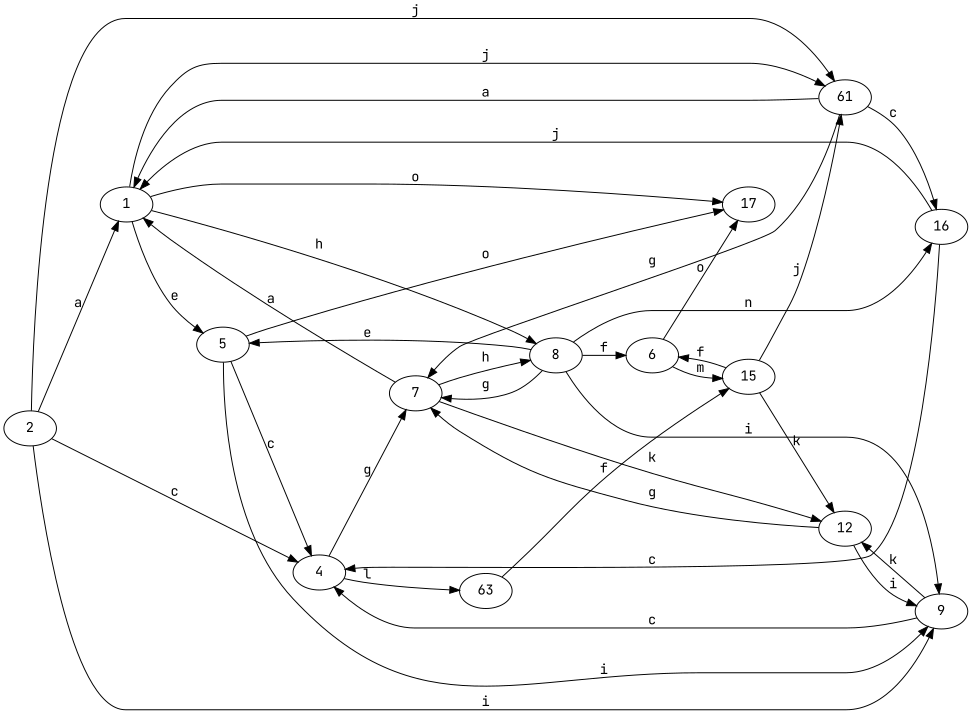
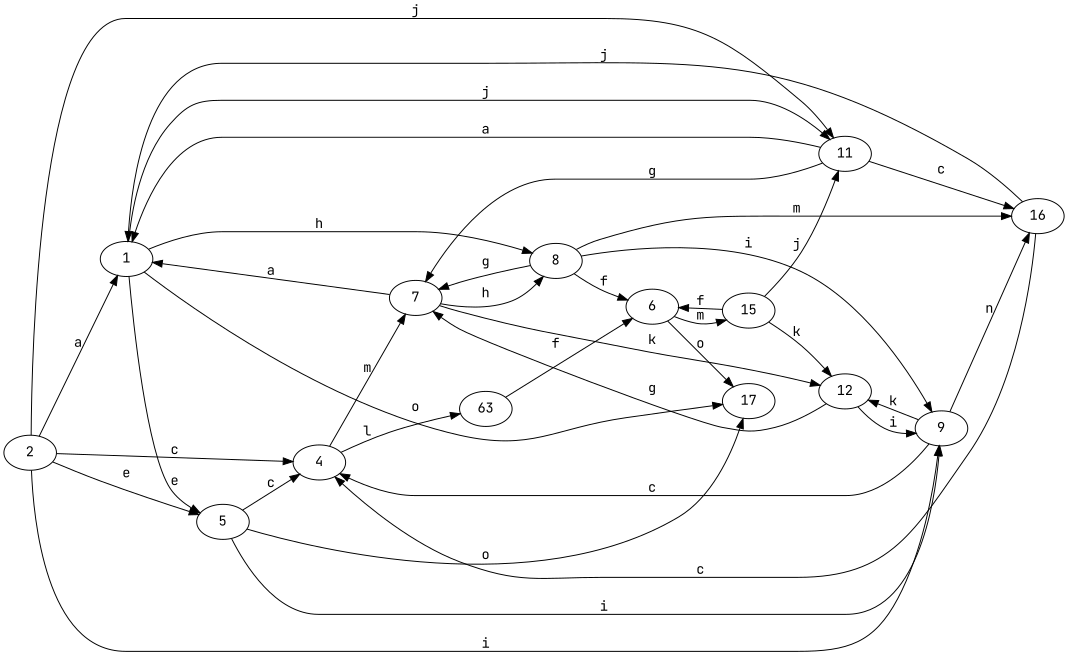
  strict digraph {
    fontname="JetBrains Mono"
    rankdir=LR
    node [fontname="JetBrains Mono"]
    edge [fontname="JetBrains Mono"]
    n1 [label=2]
    1
    4
    5
    9
-   11 [label=61]
+   11
    8
    17
    7
    n10 [label=63]
    12
    16
    6
    15
    n1 -> 1 [label=a]
    n1 -> 4 [label=c]
-   8 -> 5 [label=e]
+   n1 -> 5 [label=e]
    n1 -> 9 [label=i]
    n1 -> 11 [label=j]
    1 -> 5 [label=e]
    1 -> 11 [label=j]
    1 -> 8 [label=h]
    1 -> 17 [label=o]
-   4 -> 7 [label=g]
+   4 -> 7 [label=m]
    4 -> n10 [label=l]
    5 -> 4 [label=c]
    5 -> 9 [label=i]
    5 -> 17 [label=o]
    9 -> 4 [label=c]
    9 -> 12 [label=k]
+   9 -> 16 [label=n]
    11 -> 1 [label=a]
    11 -> 7 [label=g]
    11 -> 16 [label=c]
    8 -> 9 [label=i]
    8 -> 7 [label=g]
-   8 -> 16 [label=n]
+   8 -> 16 [label=m]
    8 -> 6 [label=f]
    7 -> 1 [label=a]
    7 -> 8 [label=h]
    7 -> 12 [label=k]
-   n10 -> 15 [label=f]
+   n10 -> 6 [label=f]
    12 -> 9 [label=i]
    12 -> 7 [label=g]
    16 -> 1 [label=j]
    16 -> 4 [label=c]
    6 -> 17 [label=o]
    6 -> 15 [label=m]
    15 -> 11 [label=j]
    15 -> 12 [label=k]
    15 -> 6 [label=f]
  }
